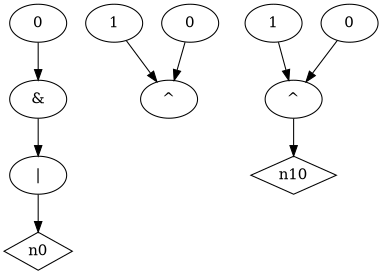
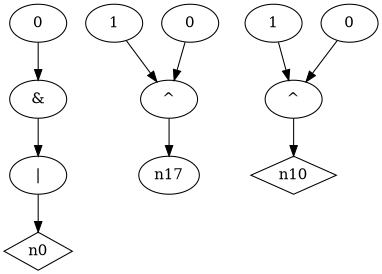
  digraph {
    n0 [shape=diamond]
    n1 [label="|"]
    n2 [label="&"]
    n6 [label="^"]
+   n17
    n10 [shape=diamond]
    n11 [label="^"]
    n9 [label=1]
    n13 [label=1]
    n3 [label=0]
    n14 [label=0]
    n16 [label=0]
    n1 -> n0
    n2 -> n1
+   n6 -> n17
    n11 -> n10
    n9 -> n11
    n13 -> n6
    n3 -> n2
    n14 -> n11
    n16 -> n6
  }
